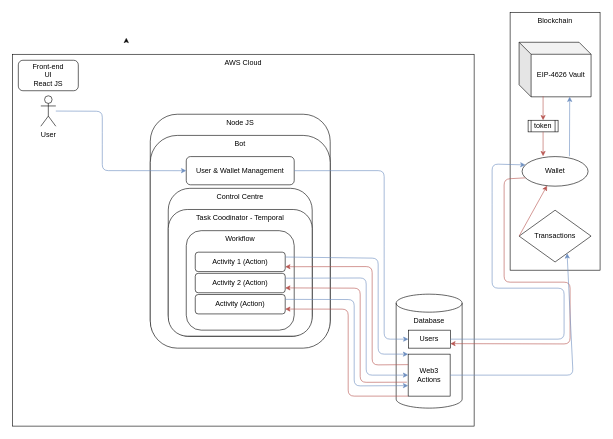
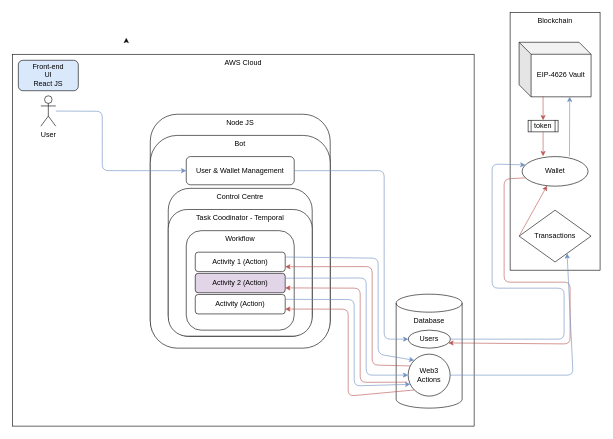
  <mxCell id="0" />
  <mxCell id="1" parent="0" />
  <mxCell id="2" style="edgeStyle=none;html=1;exitX=1;exitY=1;exitDx=0;exitDy=0;entryX=1;entryY=0.75;entryDx=0;entryDy=0;" edge="1" parent="1"><mxGeometry relative="1" as="geometry"><mxPoint x="210" y="70" as="sourcePoint" /><mxPoint x="210" y="62.5" as="targetPoint" /></mxGeometry></mxCell>
  <mxCell id="3" value="" style="group" vertex="1" connectable="0" parent="1"><mxGeometry x="360" y="190" width="430" height="520" as="geometry" /></mxCell>
  <mxCell id="4" value="AWS Cloud" style="rounded=0;whiteSpace=wrap;html=1;verticalAlign=top;" vertex="1" parent="3"><mxGeometry x="-340" y="-100" width="770" height="620" as="geometry" /></mxCell>
  <mxCell id="5" value="Node JS" style="rounded=1;whiteSpace=wrap;html=1;verticalAlign=top;" vertex="1" parent="3"><mxGeometry x="-110" width="300" height="388.235" as="geometry" /></mxCell>
  <mxCell id="6" value="Bot" style="rounded=1;whiteSpace=wrap;html=1;verticalAlign=top;" vertex="1" parent="3"><mxGeometry x="-110" y="35.29" width="300" height="354.71" as="geometry" /></mxCell>
  <mxCell id="7" value="" style="group" vertex="1" connectable="0" parent="3"><mxGeometry x="-80" y="100" width="240" height="270.588" as="geometry" /></mxCell>
  <mxCell id="8" value="Control Centre" style="rounded=1;whiteSpace=wrap;html=1;verticalAlign=top;" vertex="1" parent="7"><mxGeometry y="23.529" width="240" height="247.059" as="geometry" /></mxCell>
  <mxCell id="9" value="Task Coodinator - Temporal" style="rounded=1;whiteSpace=wrap;html=1;verticalAlign=top;" vertex="1" parent="7"><mxGeometry y="58.82" width="240" height="211.18" as="geometry" /></mxCell>
  <mxCell id="10" value="Workflow" style="rounded=1;whiteSpace=wrap;html=1;verticalAlign=top;" vertex="1" parent="7"><mxGeometry x="30" y="94.12" width="180" height="165.88" as="geometry" /></mxCell>
  <mxCell id="11" value="Activity 1 (Action)" style="rounded=1;whiteSpace=wrap;html=1;" vertex="1" parent="7"><mxGeometry x="45" y="129.999" width="150" height="32.353" as="geometry" /></mxCell>
- <mxCell id="12" value="Activity 2 (Action)" style="rounded=1;whiteSpace=wrap;html=1;" vertex="1" parent="7"><mxGeometry x="45" y="165.294" width="150" height="32.353" as="geometry" /></mxCell>
+ <mxCell id="12" value="Activity 2 (Action)" style="rounded=1;whiteSpace=wrap;html=1;fillColor=#e1d5e7;" vertex="1" parent="7"><mxGeometry x="45" y="165.294" width="150" height="32.353" as="geometry" /></mxCell>
  <mxCell id="13" value="Activity (Action)" style="rounded=1;whiteSpace=wrap;html=1;" vertex="1" parent="7"><mxGeometry x="45" y="200.588" width="150" height="32.353" as="geometry" /></mxCell>
  <mxCell id="14" value="User &amp;amp; Wallet Management" style="rounded=1;whiteSpace=wrap;html=1;" vertex="1" parent="3"><mxGeometry x="-50" y="70.588" width="180" height="47.059" as="geometry" /></mxCell>
  <mxCell id="15" value="" style="group" vertex="1" connectable="0" parent="3"><mxGeometry x="300" y="300" width="110" height="190" as="geometry" /></mxCell>
  <mxCell id="16" value="Database" style="shape=cylinder3;whiteSpace=wrap;html=1;boundedLbl=1;backgroundOutline=1;size=15;verticalAlign=top;" vertex="1" parent="15"><mxGeometry width="110.0" height="190" as="geometry" /></mxCell>
- <mxCell id="17" value="Users" style="rounded=0;whiteSpace=wrap;html=1;" vertex="1" parent="15"><mxGeometry x="20.34" y="60" width="70" height="30" as="geometry" /></mxCell>
- <mxCell id="18" value="Web3 Actions" style="rounded=0;whiteSpace=wrap;html=1;" vertex="1" parent="15"><mxGeometry x="20" y="100" width="70" height="70" as="geometry" /></mxCell>
+ <mxCell id="17" value="Users" style="ellipse;whiteSpace=wrap;html=1;" vertex="1" parent="15"><mxGeometry x="20.34" y="60" width="70" height="30" as="geometry" /></mxCell>
+ <mxCell id="18" value="Web3 Actions" style="ellipse;whiteSpace=wrap;html=1;" vertex="1" parent="15"><mxGeometry x="20" y="100" width="70" height="70" as="geometry" /></mxCell>
  <mxCell id="19" style="edgeStyle=none;html=1;exitX=1;exitY=0.5;exitDx=0;exitDy=0;entryX=0;entryY=0.5;entryDx=0;entryDy=0;fillColor=#dae8fc;strokeColor=#6c8ebf;gradientColor=#7ea6e0;" edge="1" parent="3" source="14" target="17"><mxGeometry relative="1" as="geometry"><mxPoint x="400" y="170" as="targetPoint" /><Array as="points"><mxPoint x="280" y="94" /><mxPoint x="280" y="230" /><mxPoint x="280" y="375" /></Array></mxGeometry></mxCell>
  <mxCell id="20" style="edgeStyle=none;html=1;exitX=0;exitY=1;exitDx=0;exitDy=0;entryX=1;entryY=0.75;entryDx=0;entryDy=0;fillColor=#f8cecc;strokeColor=#b85450;gradientColor=#ea6b66;" edge="1" parent="3" source="18" target="13"><mxGeometry relative="1" as="geometry"><Array as="points"><mxPoint x="220" y="470" /><mxPoint x="220" y="325" /></Array></mxGeometry></mxCell>
  <mxCell id="21" style="edgeStyle=none;html=1;exitX=1;exitY=0.25;exitDx=0;exitDy=0;entryX=0;entryY=0.75;entryDx=0;entryDy=0;fillColor=#dae8fc;strokeColor=#6c8ebf;gradientColor=#7ea6e0;" edge="1" parent="3" source="13" target="18"><mxGeometry relative="1" as="geometry"><Array as="points"><mxPoint x="230" y="309" /><mxPoint x="230" y="453" /></Array></mxGeometry></mxCell>
  <mxCell id="22" style="edgeStyle=none;html=1;exitX=-0.031;exitY=0.668;exitDx=0;exitDy=0;entryX=1;entryY=0.75;entryDx=0;entryDy=0;exitPerimeter=0;fillColor=#f8cecc;strokeColor=#b85450;gradientColor=#ea6b66;" edge="1" parent="3" source="18" target="12"><mxGeometry relative="1" as="geometry"><Array as="points"><mxPoint x="240" y="447" /><mxPoint x="240" y="290" /></Array></mxGeometry></mxCell>
  <mxCell id="23" style="edgeStyle=none;html=1;exitX=0;exitY=0.25;exitDx=0;exitDy=0;entryX=1;entryY=0.75;entryDx=0;entryDy=0;fillColor=#f8cecc;strokeColor=#b85450;gradientColor=#ea6b66;" edge="1" parent="3" source="18" target="11"><mxGeometry relative="1" as="geometry"><mxPoint x="120" y="250" as="targetPoint" /><Array as="points"><mxPoint x="260" y="418" /><mxPoint x="260" y="254" /></Array></mxGeometry></mxCell>
  <mxCell id="24" style="edgeStyle=none;html=1;exitX=1;exitY=0.25;exitDx=0;exitDy=0;entryX=0;entryY=0;entryDx=0;entryDy=0;fillColor=#dae8fc;strokeColor=#6c8ebf;gradientColor=#7ea6e0;" edge="1" parent="3" source="11" target="18"><mxGeometry relative="1" as="geometry"><Array as="points"><mxPoint x="270" y="240" /><mxPoint x="270" y="400" /></Array></mxGeometry></mxCell>
  <mxCell id="25" style="edgeStyle=none;html=1;exitX=1;exitY=0.25;exitDx=0;exitDy=0;entryX=0;entryY=0.5;entryDx=0;entryDy=0;fillColor=#dae8fc;strokeColor=#6c8ebf;gradientColor=#7ea6e0;" edge="1" parent="3" source="12" target="18"><mxGeometry relative="1" as="geometry"><Array as="points"><mxPoint x="250" y="273" /><mxPoint x="250" y="435" /></Array></mxGeometry></mxCell>
  <mxCell id="26" value="" style="group" vertex="1" connectable="0" parent="3"><mxGeometry x="-330" y="-90" width="100" height="110" as="geometry" /></mxCell>
- <mxCell id="27" value="Front-end&lt;br&gt;UI&lt;br&gt;React JS&lt;br&gt;" style="rounded=1;whiteSpace=wrap;html=1;" vertex="1" parent="26"><mxGeometry width="100" height="50.769" as="geometry" /></mxCell>
+ <mxCell id="27" value="Front-end&lt;br&gt;UI&lt;br&gt;React JS&lt;br&gt;" style="rounded=1;whiteSpace=wrap;html=1;fillColor=#dae8fc;" vertex="1" parent="26"><mxGeometry width="100" height="50.769" as="geometry" /></mxCell>
  <mxCell id="28" value="User" style="shape=umlActor;verticalLabelPosition=bottom;verticalAlign=top;html=1;outlineConnect=0;" vertex="1" parent="26"><mxGeometry x="37.5" y="59.231" width="25" height="50.769" as="geometry" /></mxCell>
  <mxCell id="29" style="edgeStyle=none;html=1;entryX=0;entryY=0.5;entryDx=0;entryDy=0;fillColor=#dae8fc;strokeColor=#6c8ebf;gradientColor=#7ea6e0;" edge="1" parent="3" source="28" target="14"><mxGeometry relative="1" as="geometry"><mxPoint x="-250" y="94" as="sourcePoint" /><Array as="points"><mxPoint x="-190" y="-5" /><mxPoint x="-190" y="40" /><mxPoint x="-190" y="94" /></Array></mxGeometry></mxCell>
  <mxCell id="30" value="" style="group" vertex="1" connectable="0" parent="1"><mxGeometry x="850" y="20" width="150" height="430" as="geometry" /></mxCell>
  <mxCell id="31" value="Blockchain" style="rounded=0;whiteSpace=wrap;html=1;verticalAlign=top;" vertex="1" parent="30"><mxGeometry width="150" height="430" as="geometry" /></mxCell>
  <mxCell id="32" value="EIP-4626 Vault" style="shape=cube;whiteSpace=wrap;html=1;boundedLbl=1;backgroundOutline=1;darkOpacity=0.05;darkOpacity2=0.1;" vertex="1" parent="30"><mxGeometry x="15" y="49.999" width="120" height="90.938" as="geometry" /></mxCell>
  <mxCell id="33" style="edgeStyle=none;html=1;entryX=0.703;entryY=0.998;entryDx=0;entryDy=0;entryPerimeter=0;fillColor=#dae8fc;strokeColor=#6c8ebf;gradientColor=#7ea6e0;" edge="1" parent="30" target="32"><mxGeometry relative="1" as="geometry"><mxPoint x="99" y="240" as="sourcePoint" /></mxGeometry></mxCell>
  <mxCell id="34" value="Wallet" style="ellipse;whiteSpace=wrap;html=1;" vertex="1" parent="30"><mxGeometry x="20" y="240.59" width="110" height="49.33" as="geometry" /></mxCell>
  <mxCell id="35" value="Transactions" style="rhombus;whiteSpace=wrap;html=1;" vertex="1" parent="30"><mxGeometry x="15" y="330" width="120" height="86.333" as="geometry" /></mxCell>
  <mxCell id="36" value="token" style="shape=process;whiteSpace=wrap;html=1;backgroundOutline=1;" vertex="1" parent="30"><mxGeometry x="30" y="180" width="50" height="19.41" as="geometry" /></mxCell>
  <mxCell id="37" value="" style="endArrow=classic;html=1;fillColor=#f8cecc;strokeColor=#b85450;gradientColor=#ea6b66;" edge="1" parent="30" target="36"><mxGeometry width="50" height="50" relative="1" as="geometry"><mxPoint x="55" y="140" as="sourcePoint" /><mxPoint x="-350" y="260" as="targetPoint" /></mxGeometry></mxCell>
  <mxCell id="38" value="" style="endArrow=classic;html=1;exitX=0.5;exitY=1;exitDx=0;exitDy=0;fillColor=#f8cecc;strokeColor=#b85450;gradientColor=#ea6b66;" edge="1" parent="30" source="36"><mxGeometry width="50" height="50" relative="1" as="geometry"><mxPoint x="-400" y="310" as="sourcePoint" /><mxPoint x="55" y="240" as="targetPoint" /></mxGeometry></mxCell>
  <mxCell id="39" style="edgeStyle=none;html=1;exitX=0;exitY=0.75;exitDx=0;exitDy=0;entryX=1;entryY=0.75;entryDx=0;entryDy=0;fillColor=#f8cecc;strokeColor=#b85450;gradientColor=#ea6b66;" edge="1" parent="1" source="34" target="17"><mxGeometry relative="1" as="geometry"><Array as="points"><mxPoint x="840" y="298" /><mxPoint x="840" y="470" /><mxPoint x="950" y="470" /><mxPoint x="950" y="573" /></Array></mxGeometry></mxCell>
  <mxCell id="40" style="edgeStyle=none;html=1;exitX=1;exitY=0.5;exitDx=0;exitDy=0;entryX=0;entryY=0.25;entryDx=0;entryDy=0;fillColor=#dae8fc;strokeColor=#6c8ebf;gradientColor=#7ea6e0;" edge="1" parent="1" source="17" target="34"><mxGeometry relative="1" as="geometry"><Array as="points"><mxPoint x="940" y="565" /><mxPoint x="940" y="480" /><mxPoint x="820" y="480" /><mxPoint x="820" y="330" /><mxPoint x="820" y="273" /></Array></mxGeometry></mxCell>
  <mxCell id="41" value="" style="endArrow=classic;html=1;exitX=1;exitY=0.5;exitDx=0;exitDy=0;entryX=0.75;entryY=1;entryDx=0;entryDy=0;fillColor=#dae8fc;strokeColor=#6c8ebf;gradientColor=#7ea6e0;" edge="1" parent="1" source="18" target="35"><mxGeometry width="50" height="50" relative="1" as="geometry"><mxPoint x="410" y="380" as="sourcePoint" /><mxPoint x="460" y="330" as="targetPoint" /><Array as="points"><mxPoint x="955" y="625" /></Array></mxGeometry></mxCell>
  <mxCell id="42" style="edgeStyle=none;html=1;exitX=0;exitY=0.5;exitDx=0;exitDy=0;fillColor=#f8cecc;strokeColor=#b85450;gradientColor=#ea6b66;" edge="1" parent="1" source="35" target="34"><mxGeometry relative="1" as="geometry" /></mxCell>
